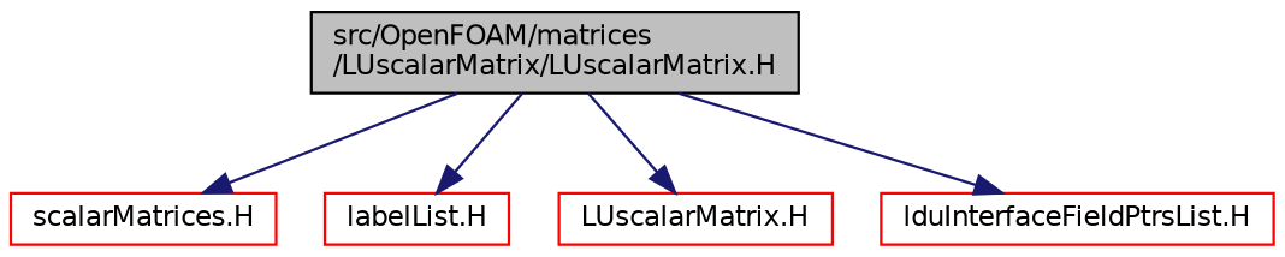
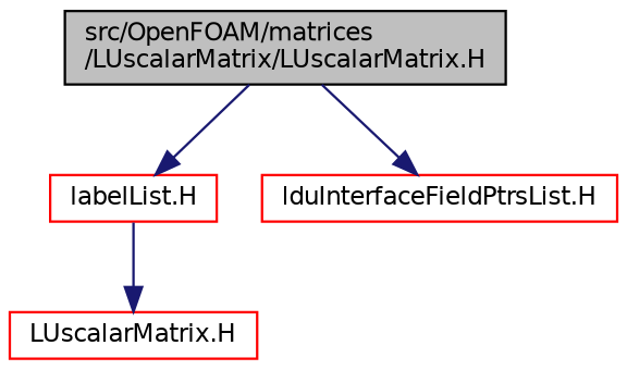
  digraph {
    node [color=red fontname=Helvetica fontsize=10 shape=record]
    edge [color=midnightblue fontname=Helvetica fontsize=10 labelfontname=Helvetica labelfontsize=10 style=solid]
    n1 [color=black fillcolor=grey75 fontcolor=black height=0.2 label="src/OpenFOAM/matrices\l/LUscalarMatrix/LUscalarMatrix.H" style=filled width=0.4]
-   n2 [height=0.2 label="scalarMatrices.H" width=0.4]
    n3 [height=0.2 label="labelList.H" width=0.4]
    n4 [height=0.2 label="LUscalarMatrix.H" width=0.4]
    n5 [height=0.2 label="lduInterfaceFieldPtrsList.H" width=0.4]
-   n1 -> n2
    n1 -> n3
-   n1 -> n4
+   n3 -> n4
    n1 -> n5
  }
